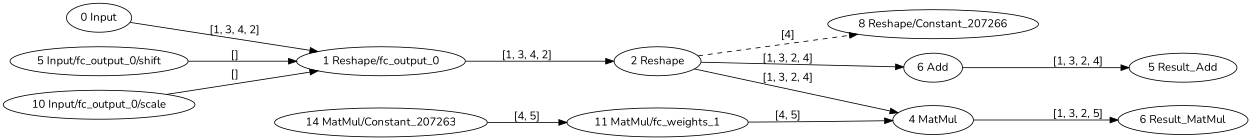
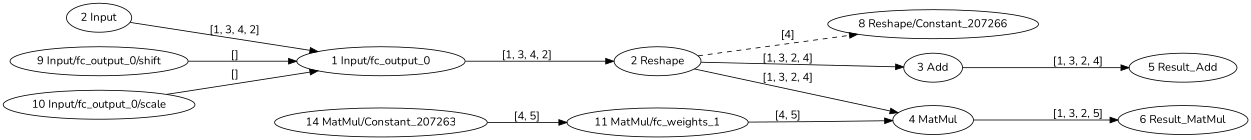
  strict digraph {
    fontname=Nunito
    rankdir=LR
    node [fontname=Nunito type=Constant]
    edge [fontname=Nunito style=solid]
-   "0 Input" [type=Parameter]
-   "1 Input/fc_output_0" [type=FakeConvert label="1 Reshape/fc_output_0"]
+   "0 Input" [type=Parameter label="2 Input"]
+   "1 Input/fc_output_0" [type=FakeConvert]
    "2 Reshape" [type=Reshape]
-   "3 Add" [type=Add label="6 Add"]
+   "3 Add" [type=Add]
    "4 MatMul" [type=MatMul]
    "8 Reshape/Constant_207266"
    "5 Result_Add" [type=Result]
    "6 Result_MatMul" [type=Result]
-   "9 Input/fc_output_0/shift" [label="5 Input/fc_output_0/shift"]
+   "9 Input/fc_output_0/shift"
    "10 Input/fc_output_0/scale"
    "11 MatMul/fc_weights_1" [type=FakeConvert]
    n12 [label="14 MatMul/Constant_207263"]
    "0 Input" -> "1 Input/fc_output_0" [label="[1, 3, 4, 2]"]
    "1 Input/fc_output_0" -> "2 Reshape" [label="[1, 3, 4, 2]"]
    "2 Reshape" -> "3 Add" [label="[1, 3, 2, 4]"]
    "2 Reshape" -> "4 MatMul" [label="[1, 3, 2, 4]"]
    "2 Reshape" -> "8 Reshape/Constant_207266" [label="[4]" style=dashed]
    "3 Add" -> "5 Result_Add" [label="[1, 3, 2, 4]"]
    "4 MatMul" -> "6 Result_MatMul" [label="[1, 3, 2, 5]"]
    "9 Input/fc_output_0/shift" -> "1 Input/fc_output_0" [label="[]"]
    "10 Input/fc_output_0/scale" -> "1 Input/fc_output_0" [label="[]"]
    "11 MatMul/fc_weights_1" -> "4 MatMul" [label="[4, 5]"]
    n12 -> "11 MatMul/fc_weights_1" [label="[4, 5]"]
  }
